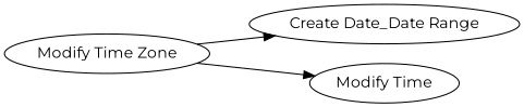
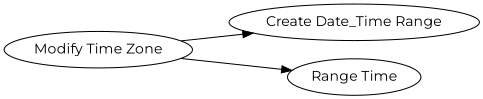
  digraph {
    fontname=Montserrat
    rankdir=LR
    node [fontname=Montserrat]
    edge [fontname=Montserrat]
-   n1 [label="Create Date_Date Range"]
+   n1 [label="Create Date_Time Range"]
    n2 [label="Modify Time Zone"]
-   n3 [label="Modify Time"]
+   n3 [label="Range Time"]
    n2 -> n1
    n2 -> n3
  }
